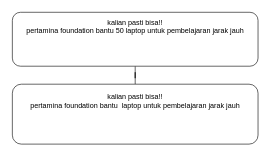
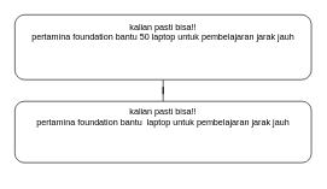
  <mxCell id="0" />
  <mxCell id="1" parent="0" />
  <mxCell id="2" style="edgeStyle=orthogonalEdgeStyle;rounded=0;orthogonalLoop=1;jettySize=auto;html=1;entryX=0.5;entryY=0;entryDx=0;entryDy=0;endArrow=none;" edge="1" parent="1" source="3" target="4"><mxGeometry relative="1" as="geometry" /></mxCell>
  <mxCell id="3" value="&lt;div&gt;&lt;div&gt;&lt;div&gt;kalian pasti bisa!!&lt;/div&gt;&lt;div&gt;pertamina foundation bantu 50 laptop untuk pembelajaran jarak jauh&lt;/div&gt;&lt;div&gt;&lt;br&gt;&lt;/div&gt;&lt;div&gt;&lt;br&gt;&lt;/div&gt;&lt;/div&gt;&lt;/div&gt;&lt;div&gt;&lt;br&gt;&lt;/div&gt;" style="rounded=1;whiteSpace=wrap;html=1;align=center;" vertex="1" parent="1"><mxGeometry x="20" y="20" width="410" height="90" as="geometry" /></mxCell>
- <mxCell id="4" value="&lt;div&gt;&lt;div&gt;kalian pasti bisa!!&lt;/div&gt;&lt;div&gt;pertamina foundation bantu&amp;nbsp; laptop untuk pembelajaran jarak jauh&lt;/div&gt;&lt;div&gt;&lt;br&gt;&lt;/div&gt;&lt;div&gt;&lt;br&gt;&lt;/div&gt;&lt;div&gt;&lt;br&gt;&lt;/div&gt;&lt;/div&gt;" style="rounded=1;whiteSpace=wrap;html=1;align=center;" vertex="1" parent="1"><mxGeometry x="20" y="140" width="410" height="100" as="geometry" /></mxCell>
+ <mxCell id="4" value="&lt;div&gt;&lt;div&gt;kalian pasti bisa!!&lt;/div&gt;&lt;div&gt;pertamina foundation bantu&amp;nbsp; laptop untuk pembelajaran jarak jauh&lt;/div&gt;&lt;div&gt;&lt;br&gt;&lt;/div&gt;&lt;div&gt;&lt;br&gt;&lt;/div&gt;&lt;div&gt;&lt;br&gt;&lt;/div&gt;&lt;/div&gt;" style="rounded=1;whiteSpace=wrap;html=1;align=center;" vertex="1" parent="1"><mxGeometry x="20" y="140" width="410" height="85" as="geometry" /></mxCell>
